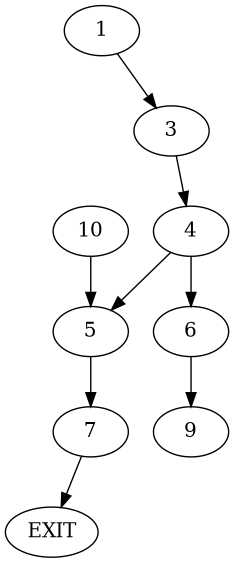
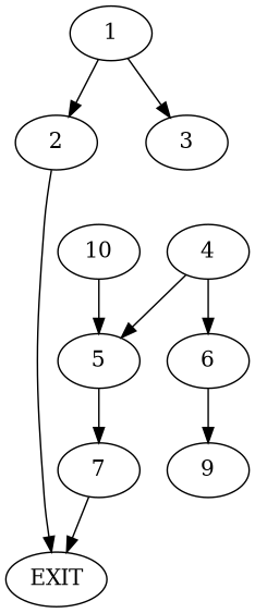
  digraph {
    1
+   2
    3
    n4 [label=EXIT]
    4
    5
    6
    7
    9
    10
+   1 -> 2
    1 -> 3
-   3 -> 4
+   2 -> n4
    4 -> 5
    4 -> 6
    5 -> 7
    6 -> 9
    7 -> n4
    10 -> 5
  }
